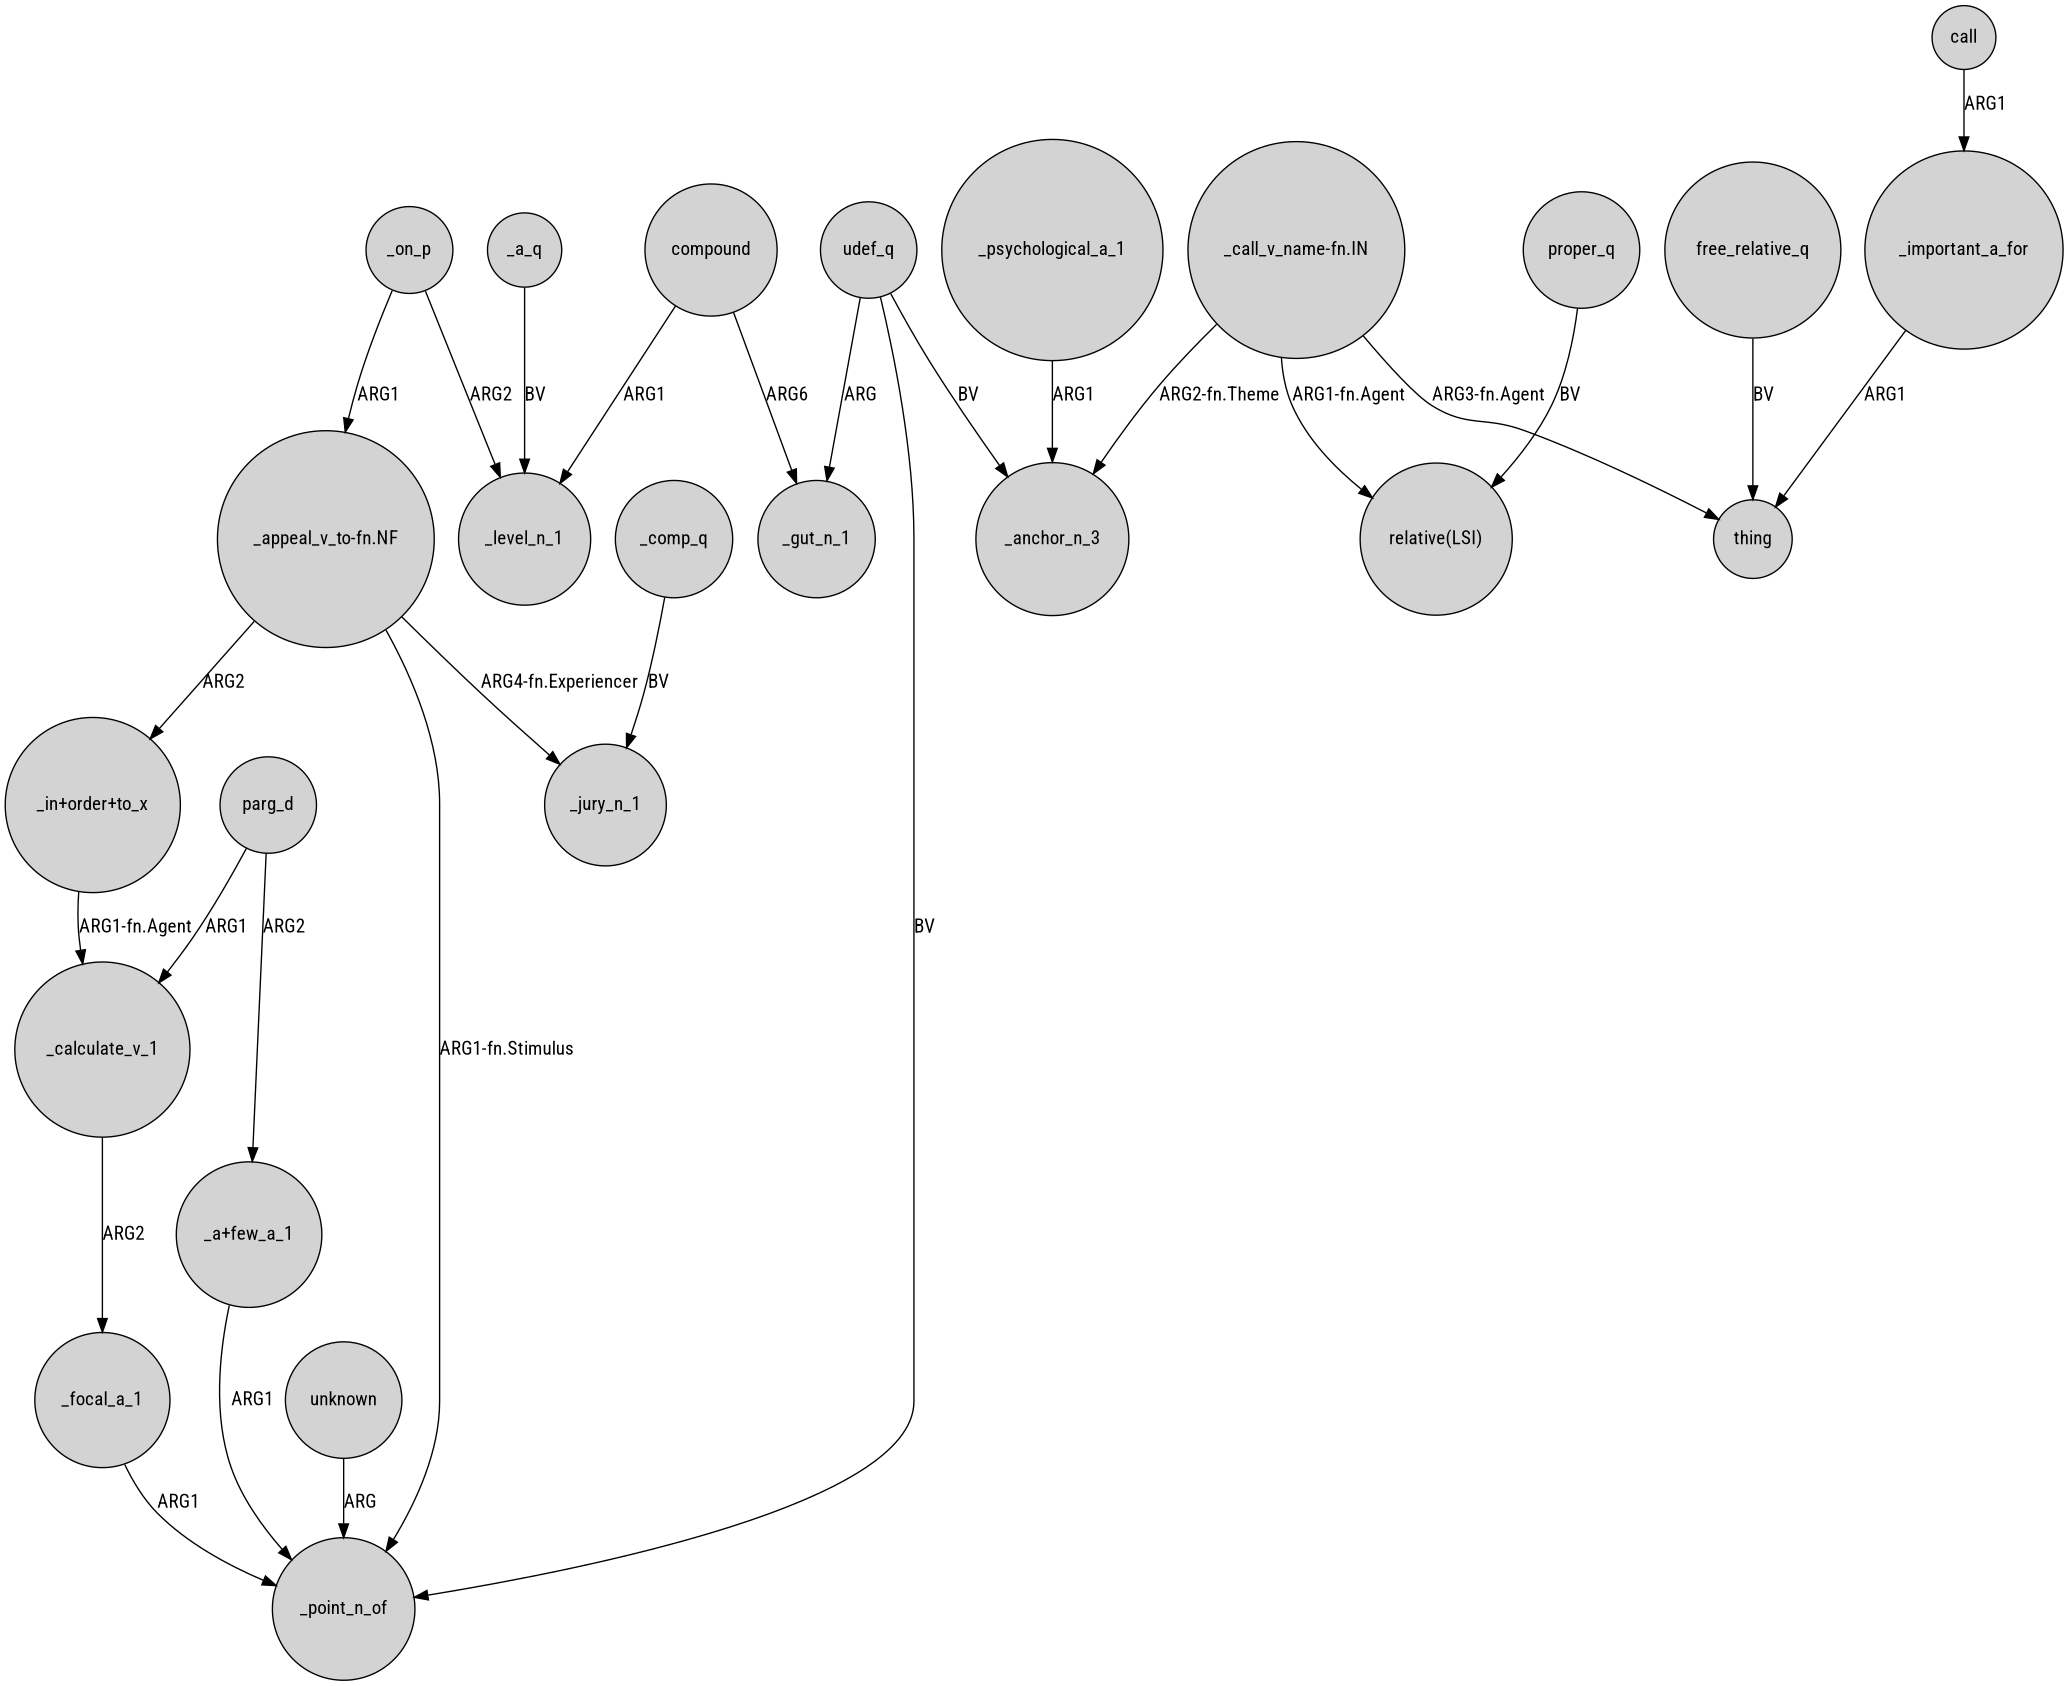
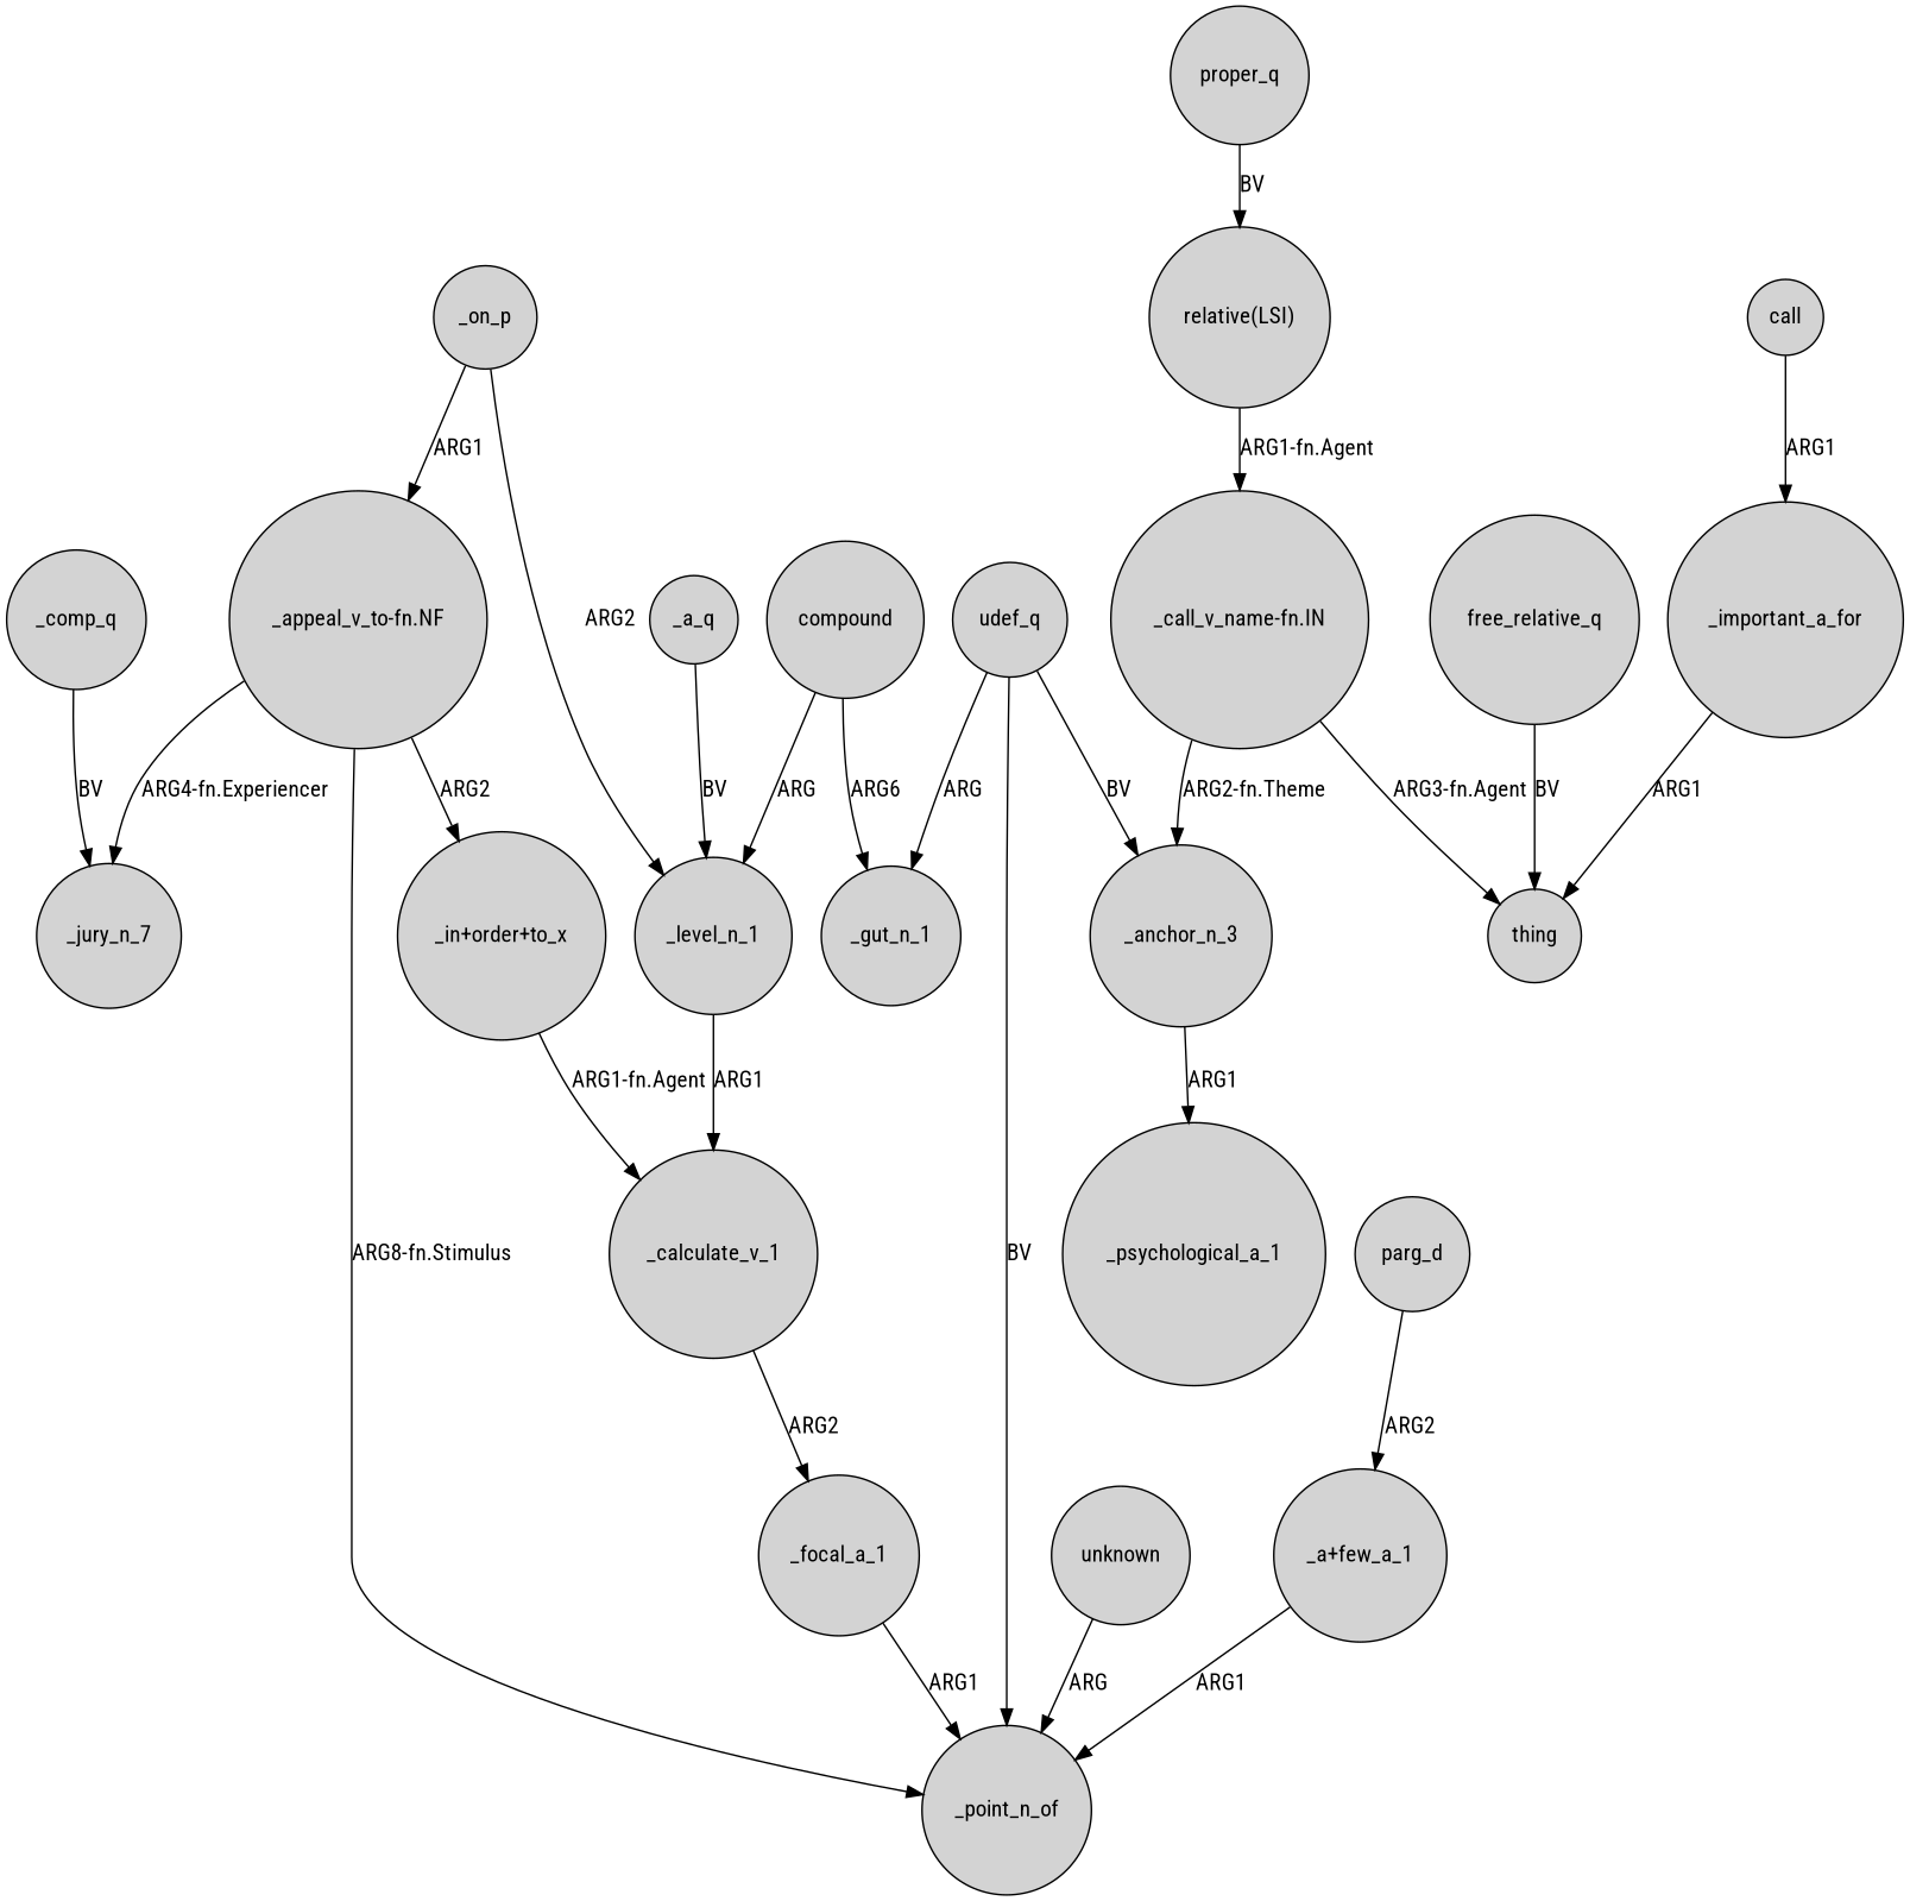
  digraph {
    fontname="Roboto Condensed"
    node [fontname="Roboto Condensed" shape=circle style=filled]
    edge [fontname="Roboto Condensed"]
    _calculate_v_1
    _focal_a_1
    compound
    _gut_n_1
    _level_n_1
    "_appeal_v_to-fn.NF"
    _point_n_of
-   _jury_n_1
+   _jury_n_1 [label=_jury_n_7]
    "_in+order+to_x"
    unknown
    _on_p
    n12 [label=_anchor_n_3]
    "_call_v_name-fn.IN"
    n14 [label="relative(LSI)"]
    thing
    udef_q
    parg_d
    "_a+few_a_1"
    _a_q
    free_relative_q
    proper_q
    _psychological_a_1
    _important_a_for
    n24 [label=call]
    n25 [label=_comp_q]
    _calculate_v_1 -> _focal_a_1 [label=ARG2]
    _focal_a_1 -> _point_n_of [label=ARG1]
    compound -> _gut_n_1 [label=ARG6]
-   compound -> _level_n_1 [label=ARG1]
-   "_appeal_v_to-fn.NF" -> _point_n_of [label="ARG1-fn.Stimulus"]
+   compound -> _level_n_1 [label=ARG]
+   "_appeal_v_to-fn.NF" -> _point_n_of [label="ARG8-fn.Stimulus"]
    "_appeal_v_to-fn.NF" -> _jury_n_1 [label="ARG4-fn.Experiencer"]
    "_appeal_v_to-fn.NF" -> "_in+order+to_x" [label=ARG2]
    "_in+order+to_x" -> _calculate_v_1 [label="ARG1-fn.Agent"]
    unknown -> _point_n_of [label=ARG]
    _on_p -> _level_n_1 [label=ARG2]
    _on_p -> "_appeal_v_to-fn.NF" [label=ARG1]
    "_call_v_name-fn.IN" -> n12 [label="ARG2-fn.Theme"]
-   "_call_v_name-fn.IN" -> n14 [label="ARG1-fn.Agent"]
+   n14 -> "_call_v_name-fn.IN" [label="ARG1-fn.Agent"]
    "_call_v_name-fn.IN" -> thing [label="ARG3-fn.Agent"]
    udef_q -> _gut_n_1 [label=ARG]
    udef_q -> _point_n_of [label=BV]
    udef_q -> n12 [label=BV]
-   parg_d -> _calculate_v_1 [label=ARG1]
+   _level_n_1 -> _calculate_v_1 [label=ARG1]
    parg_d -> "_a+few_a_1" [label=ARG2]
    "_a+few_a_1" -> _point_n_of [label=ARG1]
    _a_q -> _level_n_1 [label=BV]
    free_relative_q -> thing [label=BV]
    proper_q -> n14 [label=BV]
-   _psychological_a_1 -> n12 [label=ARG1]
+   n12 -> _psychological_a_1 [label=ARG1]
    _important_a_for -> thing [label=ARG1]
    n24 -> _important_a_for [label=ARG1]
    n25 -> _jury_n_1 [label=BV]
  }
